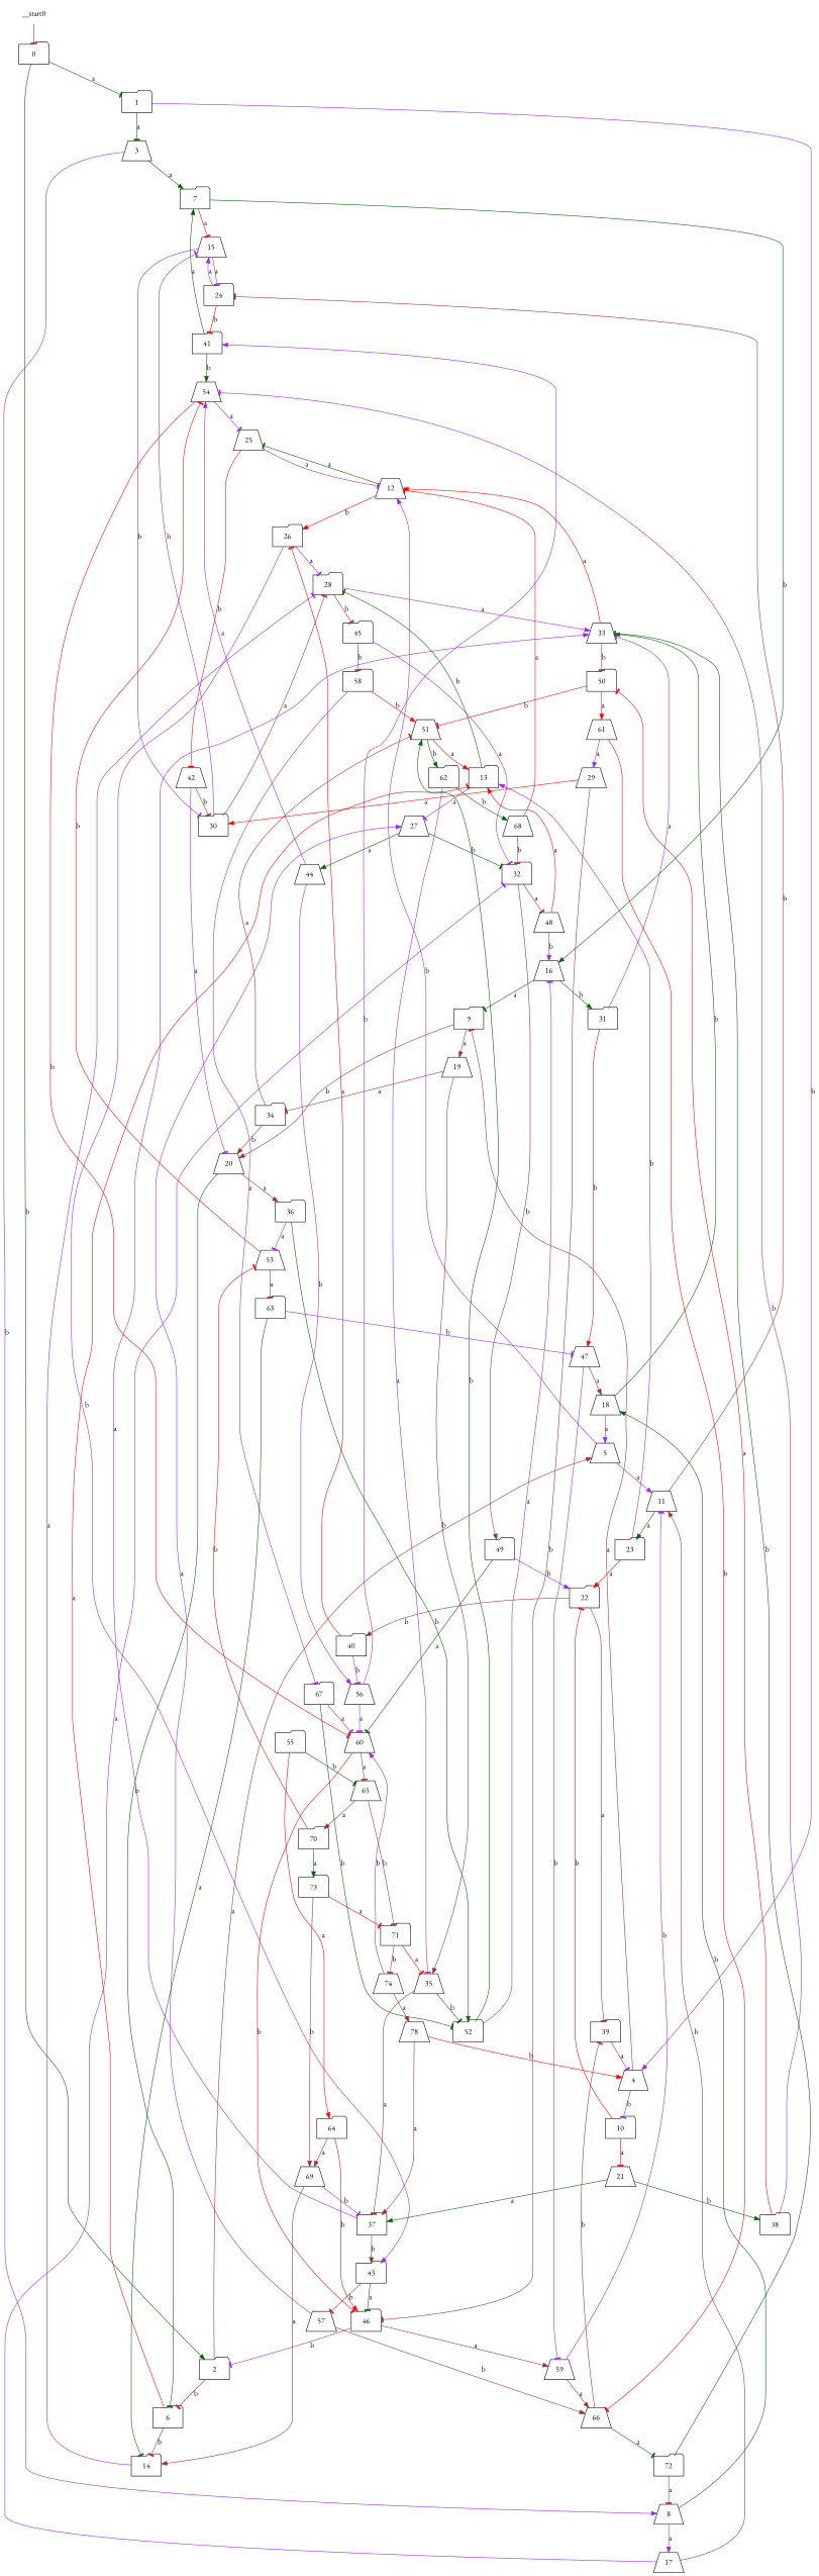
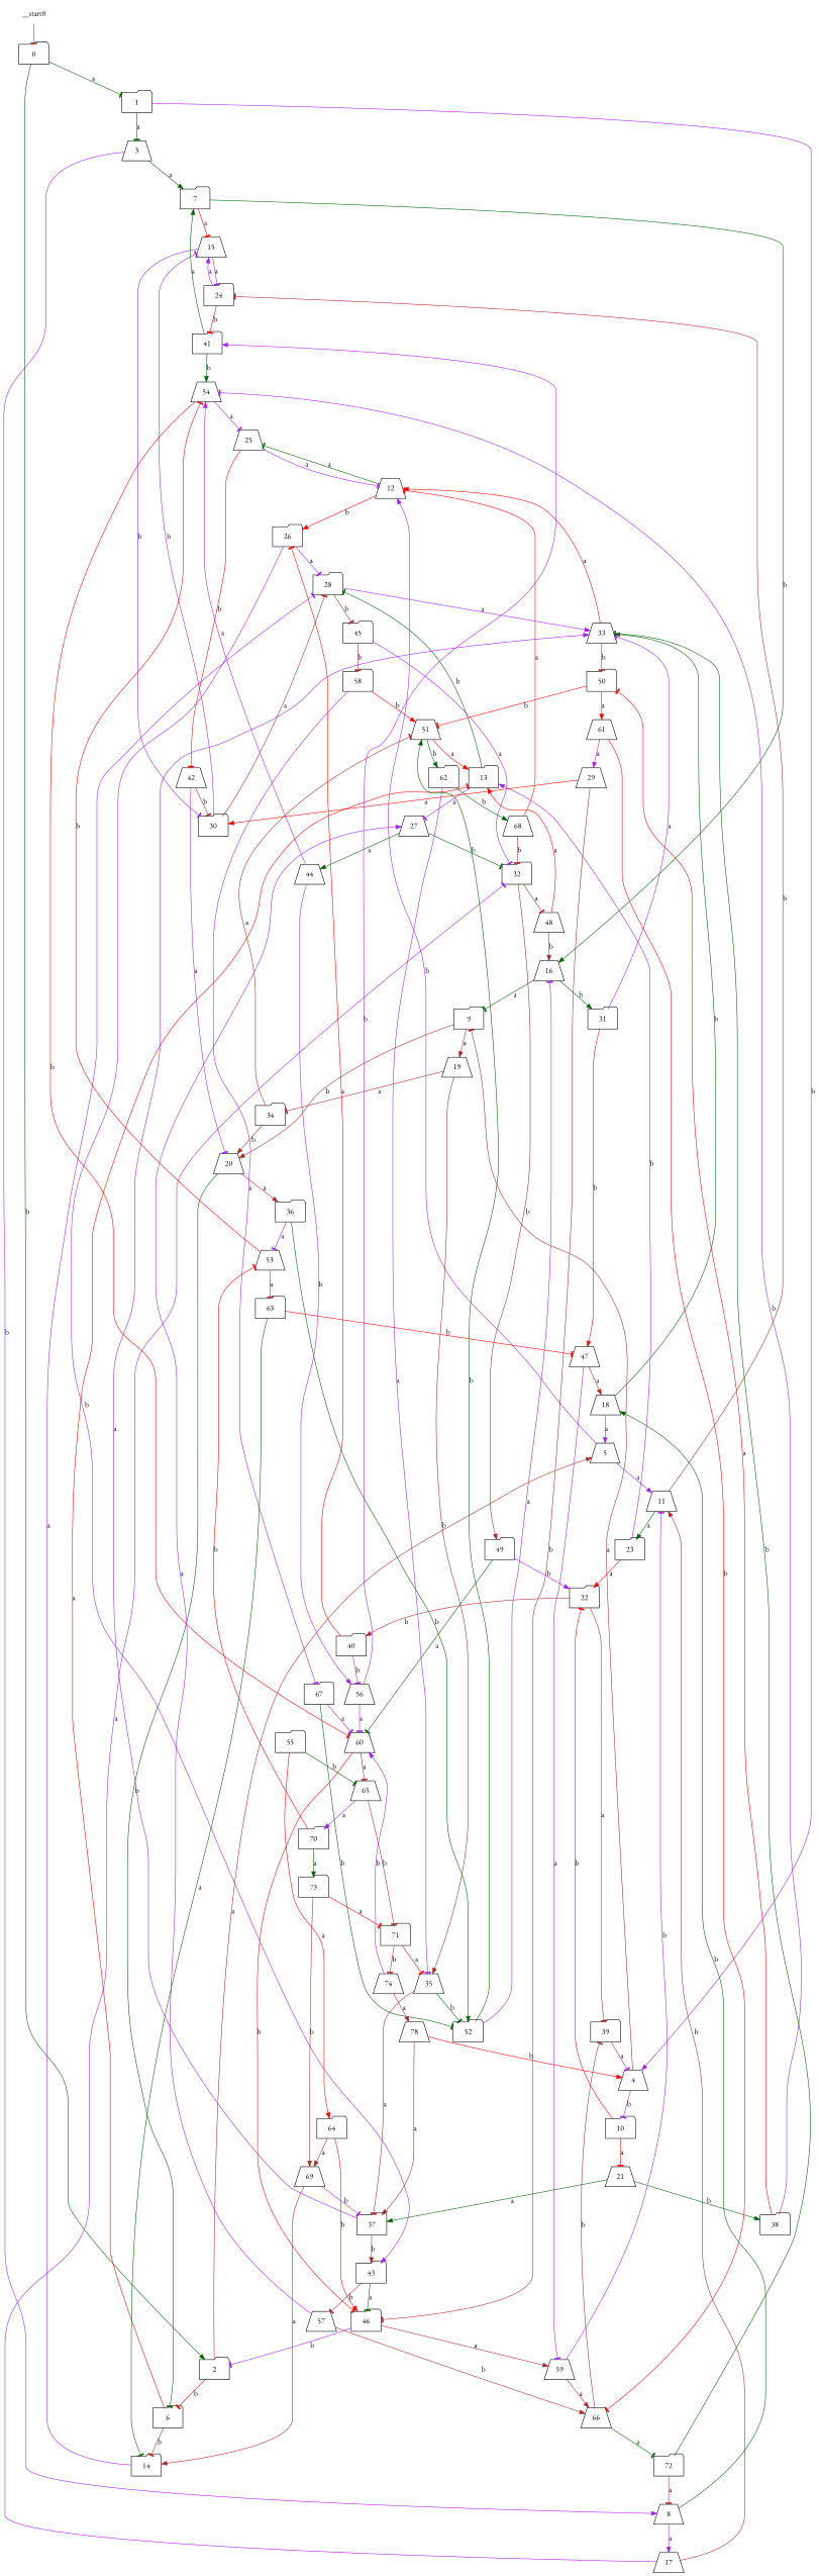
  digraph {
    fontname="EB Garamond"
    node [fontname="EB Garamond" shape=folder]
    edge [arrowhead=tee color=purple fontname="EB Garamond"]
    __start0 [shape=none]
    0
    1
    2
    3 [shape=trapezium]
    4 [shape=trapezium]
    5 [shape=trapezium]
    6
    7
    8 [shape=trapezium]
    9
    10
    11 [shape=trapezium]
    12 [shape=trapezium]
    13
    14
    15 [shape=trapezium]
    16 [shape=trapezium]
    17 [shape=trapezium]
    18 [shape=trapezium]
    19 [shape=trapezium]
    20 [shape=trapezium]
    21 [shape=trapezium]
    22
    23
    24
    25 [shape=trapezium]
    26
    27 [shape=trapezium]
    28
    30
    31
    32
    33 [shape=trapezium]
    34
    35 [shape=trapezium]
    36
    37
    38
    39
    40
    41
    42 [shape=trapezium]
    43
    44 [shape=trapezium]
    45
    29 [shape=trapezium]
    46
    47 [shape=trapezium]
    48 [shape=trapezium]
    49
    50
    51 [shape=trapezium]
    52
    53 [shape=trapezium]
    54 [shape=trapezium]
    56 [shape=trapezium]
    57 [shape=trapezium]
    58
    59 [shape=trapezium]
    60 [shape=trapezium]
    61 [shape=trapezium]
    62
    63
    55
    64
    65 [shape=trapezium]
    66 [shape=trapezium]
    67
    68 [shape=trapezium]
    69 [shape=trapezium]
    70
    71
    72
    73
    74 [shape=trapezium]
    n77 [label=78 shape=trapezium]
    __start0 -> 0 [color=brown]
    0 -> 1 [color=darkgreen label=a]
    0 -> 2 [arrowhead=normal color=darkgreen label=b]
    1 -> 3 [color=darkgreen label=a]
    1 -> 4 [arrowhead=normal label=b]
    2 -> 5 [arrowhead=normal color=brown label=a]
    2 -> 6 [color=red label=b]
    3 -> 7 [arrowhead=normal color=darkgreen label=a]
    3 -> 8 [arrowhead=normal label=b]
    4 -> 9 [color=brown label=a]
    4 -> 10 [label=b]
    5 -> 11 [arrowhead=normal label=a]
    5 -> 12 [arrowhead=normal label=b]
    6 -> 13 [color=red label=a]
    6 -> 14 [color=brown label=b]
    7 -> 15 [color=red label=a]
    7 -> 16 [arrowhead=normal color=darkgreen label=b]
    8 -> 17 [arrowhead=normal label=a]
    8 -> 18 [arrowhead=normal color=darkgreen label=b]
    9 -> 19 [arrowhead=normal color=brown label=a]
    9 -> 20 [arrowhead=normal color=brown label=b]
    10 -> 21 [color=red label=a]
    10 -> 22 [color=red label=b]
    11 -> 23 [arrowhead=normal color=darkgreen label=a]
    11 -> 24 [color=brown label=b]
    12 -> 25 [color=darkgreen label=a]
    12 -> 26 [arrowhead=normal color=red label=b]
    13 -> 27 [label=a]
    13 -> 28 [color=darkgreen label=b]
    14 -> 28 [label=a]
    15 -> 24 [label=a]
    15 -> 30 [label=b]
    16 -> 9 [color=darkgreen label=a]
    16 -> 31 [arrowhead=normal color=darkgreen label=b]
    17 -> 11 [arrowhead=normal color=brown label=b]
    17 -> 32 [label=a]
    18 -> 5 [arrowhead=normal label=a]
    18 -> 33 [arrowhead=normal color=darkgreen label=b]
    19 -> 34 [color=brown label=a]
    19 -> 35 [arrowhead=normal color=brown label=b]
    20 -> 6 [color=darkgreen label=b]
    20 -> 36 [arrowhead=normal color=brown label=a]
    21 -> 37 [arrowhead=normal color=darkgreen label=a]
    21 -> 38 [arrowhead=normal color=darkgreen label=b]
    22 -> 39 [color=brown label=a]
    22 -> 40 [arrowhead=normal color=brown label=b]
    23 -> 13 [arrowhead=normal label=b]
    23 -> 22 [arrowhead=normal color=red label=a]
    24 -> 15 [arrowhead=normal label=a]
    24 -> 41 [color=red label=b]
    25 -> 12 [label=a]
    25 -> 42 [color=red label=b]
    26 -> 28 [label=a]
    26 -> 43 [arrowhead=normal label=b]
    27 -> 32 [color=darkgreen label=b]
    27 -> 44 [arrowhead=normal color=darkgreen label=a]
    28 -> 33 [arrowhead=normal label=a]
    28 -> 45 [color=brown label=b]
    30 -> 15 [label=b]
    30 -> 28 [color=brown label=a]
    31 -> 33 [label=a]
    31 -> 47 [arrowhead=normal color=red label=b]
    32 -> 48 [color=brown label=a]
    32 -> 49 [arrowhead=normal color=brown label=b]
    33 -> 12 [arrowhead=normal color=red label=a]
    33 -> 50 [color=brown label=b]
    34 -> 20 [arrowhead=normal color=brown label=b]
    34 -> 51 [color=brown label=a]
    35 -> 37 [color=brown label=a]
    35 -> 52 [color=darkgreen label=b]
    36 -> 52 [arrowhead=normal color=darkgreen label=b]
    36 -> 53 [label=a]
    37 -> 33 [arrowhead=normal label=a]
    37 -> 43 [arrowhead=normal color=brown label=b]
    38 -> 50 [color=red label=a]
    38 -> 54 [label=b]
    39 -> 4 [label=a]
    40 -> 26 [color=red label=a]
    40 -> 56 [label=b]
    41 -> 7 [arrowhead=normal color=darkgreen label=a]
    41 -> 54 [arrowhead=normal color=darkgreen label=b]
    42 -> 20 [label=a]
    42 -> 30 [color=brown label=b]
    43 -> 46 [color=darkgreen label=a]
    43 -> 57 [color=brown label=b]
    44 -> 54 [arrowhead=normal label=a]
    44 -> 56 [arrowhead=normal label=b]
    45 -> 32 [label=a]
    45 -> 58 [color=brown label=b]
    29 -> 30 [arrowhead=normal color=red label=a]
    29 -> 46 [color=brown label=b]
    46 -> 2 [label=b]
    46 -> 59 [arrowhead=normal color=brown label=a]
    47 -> 18 [arrowhead=normal color=brown label=a]
-   47 -> 59 [label=b]
+   47 -> 59 [label=a]
    48 -> 13 [arrowhead=normal color=red label=a]
-   48 -> 16 [arrowhead=normal label=b]
+   48 -> 16 [arrowhead=normal color=brown label=b]
    49 -> 22 [arrowhead=normal label=b]
    49 -> 60 [color=darkgreen label=a]
    50 -> 51 [color=red label=b]
    50 -> 61 [arrowhead=normal color=red label=a]
    51 -> 13 [arrowhead=normal color=red label=a]
    51 -> 62 [arrowhead=normal color=darkgreen label=b]
    52 -> 16 [label=a]
    52 -> 51 [arrowhead=normal color=darkgreen label=b]
    53 -> 54 [color=red label=b]
    53 -> 63 [color=brown label=a]
    54 -> 25 [label=a]
    54 -> 60 [color=red label=b]
    56 -> 41 [arrowhead=normal label=b]
    56 -> 60 [label=a]
    57 -> 27 [arrowhead=normal label=a]
    57 -> 66 [arrowhead=normal color=brown label=b]
    58 -> 51 [arrowhead=normal color=red label=b]
    58 -> 67 [label=a]
    59 -> 11 [label=b]
    59 -> 66 [arrowhead=normal color=brown label=a]
    60 -> 46 [color=red label=b]
    60 -> 65 [color=brown label=a]
    61 -> 29 [arrowhead=normal label=a]
    61 -> 66 [color=red label=b]
    62 -> 35 [label=a]
    62 -> 68 [arrowhead=normal color=darkgreen label=b]
    63 -> 14 [color=darkgreen label=a]
-   63 -> 47 [label=b]
+   63 -> 47 [color=red label=b]
    55 -> 64 [arrowhead=normal color=red label=a]
    55 -> 65 [color=darkgreen label=b]
    64 -> 46 [arrowhead=normal color=red label=b]
    64 -> 69 [arrowhead=normal color=brown label=a]
-   65 -> 70 [arrowhead=normal color=brown label=a]
+   65 -> 70 [arrowhead=normal label=a]
    65 -> 71 [color=brown label=b]
    66 -> 39 [color=brown label=b]
    66 -> 72 [color=darkgreen label=a]
    67 -> 52 [color=darkgreen label=b]
    67 -> 60 [label=a]
    68 -> 12 [color=red label=a]
    68 -> 32 [color=brown label=b]
    69 -> 14 [arrowhead=normal color=brown label=a]
    69 -> 37 [label=b]
    70 -> 53 [color=red label=b]
    70 -> 73 [arrowhead=normal color=darkgreen label=a]
    71 -> 35 [color=red label=a]
    71 -> 74 [color=brown label=b]
    72 -> 8 [color=brown label=a]
    72 -> 33 [color=darkgreen label=b]
    73 -> 69 [arrowhead=normal color=brown label=b]
    73 -> 71 [color=red label=a]
    74 -> 60 [arrowhead=normal label=b]
    74 -> n77 [arrowhead=normal color=brown label=a]
    n77 -> 4 [arrowhead=normal color=red label=b]
    n77 -> 37 [arrowhead=normal color=brown label=a]
  }
